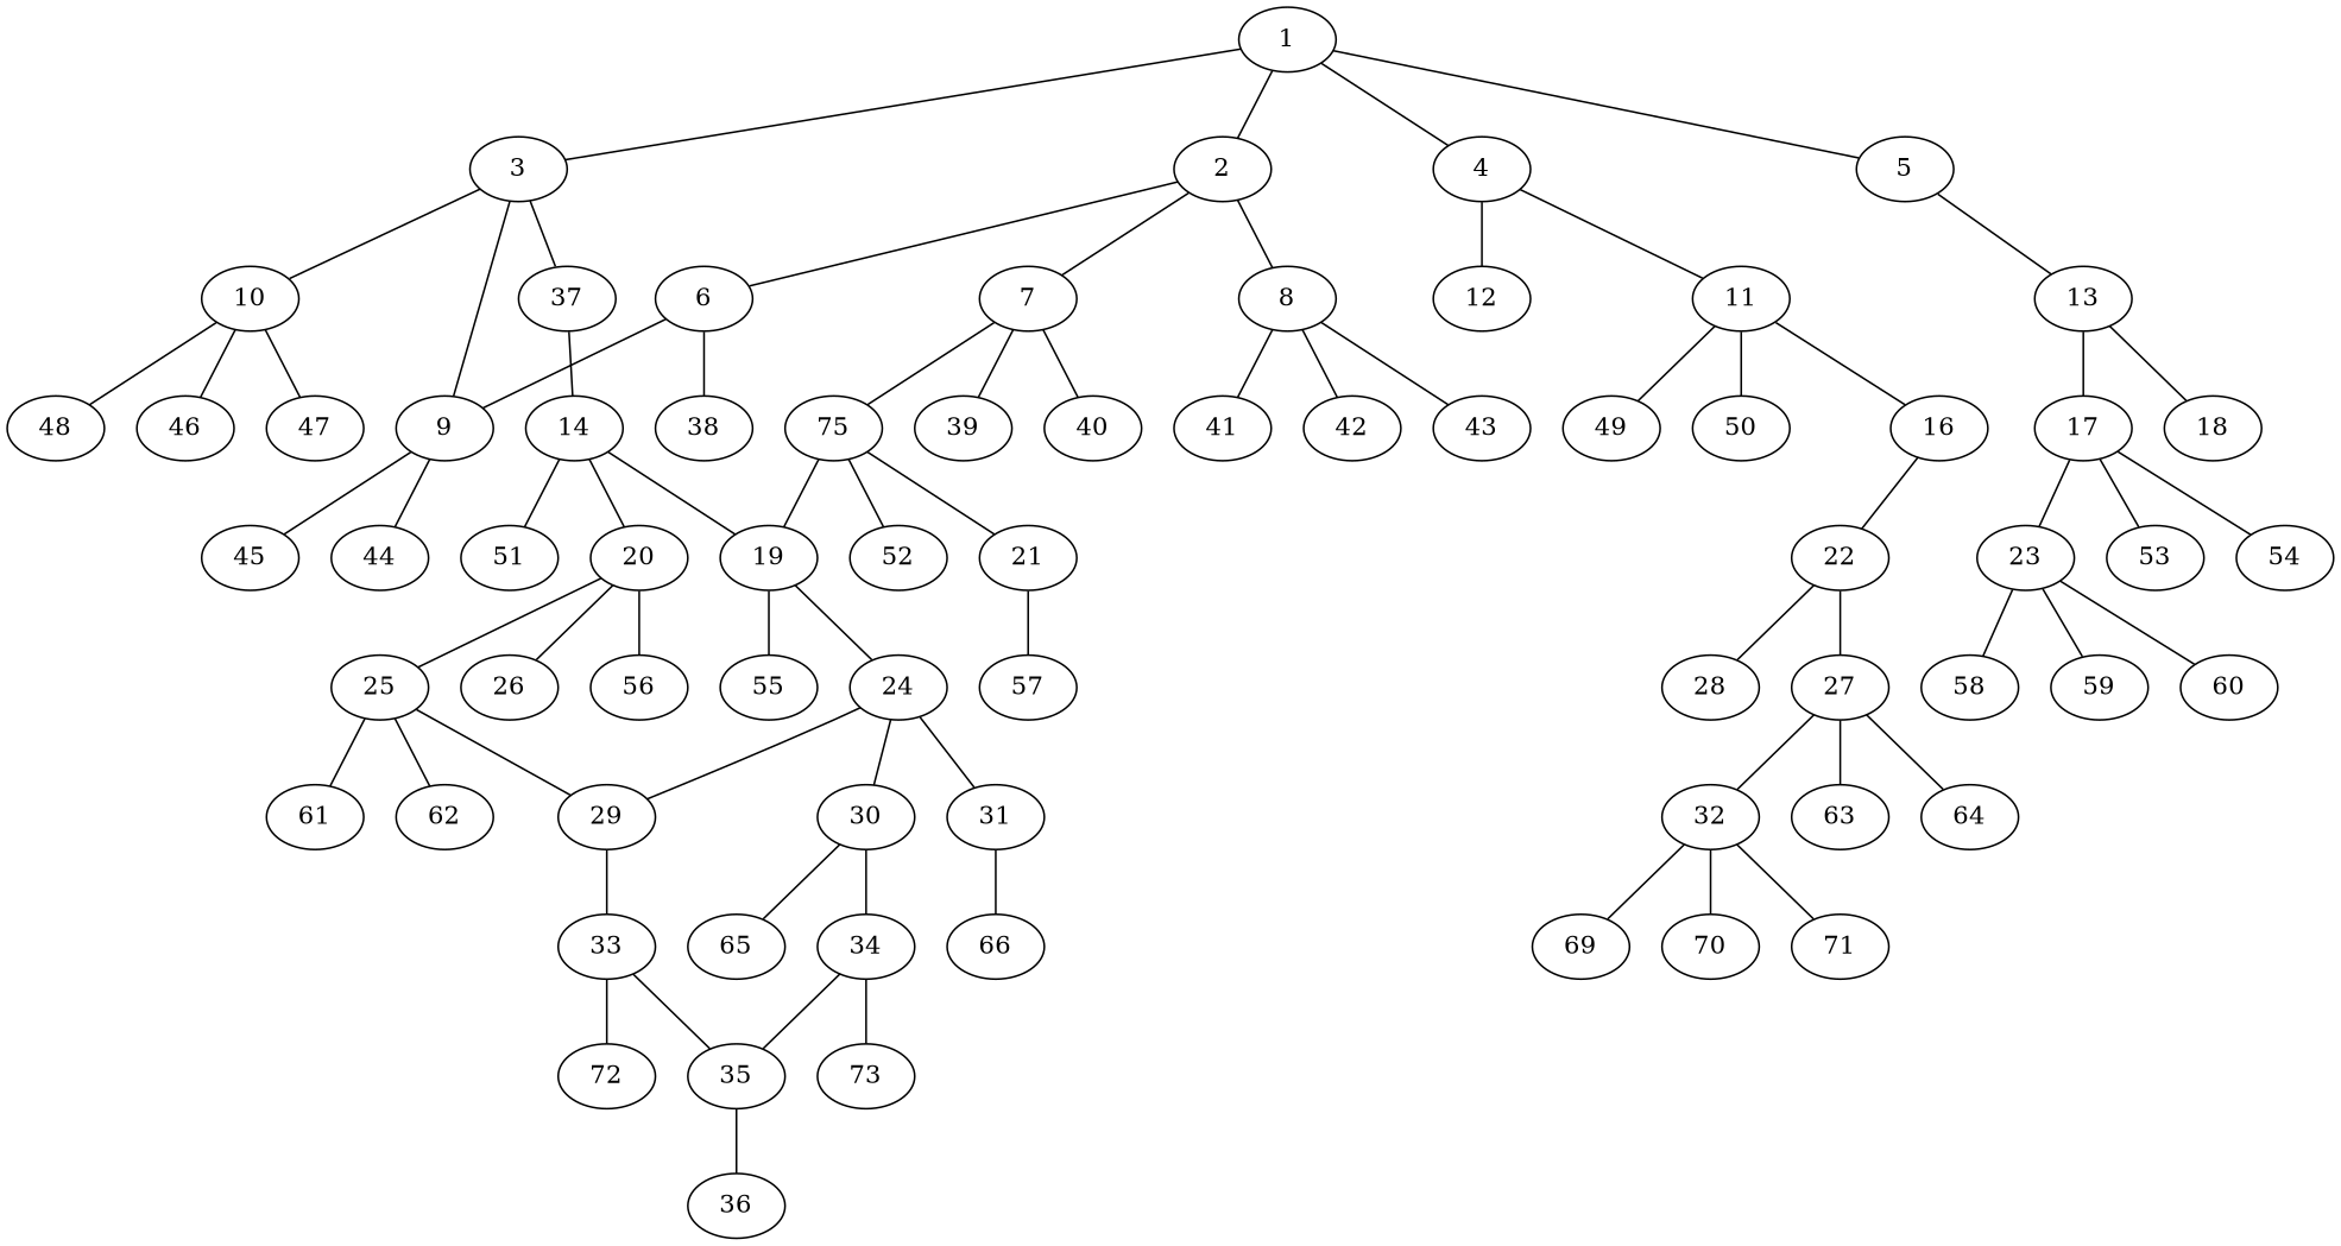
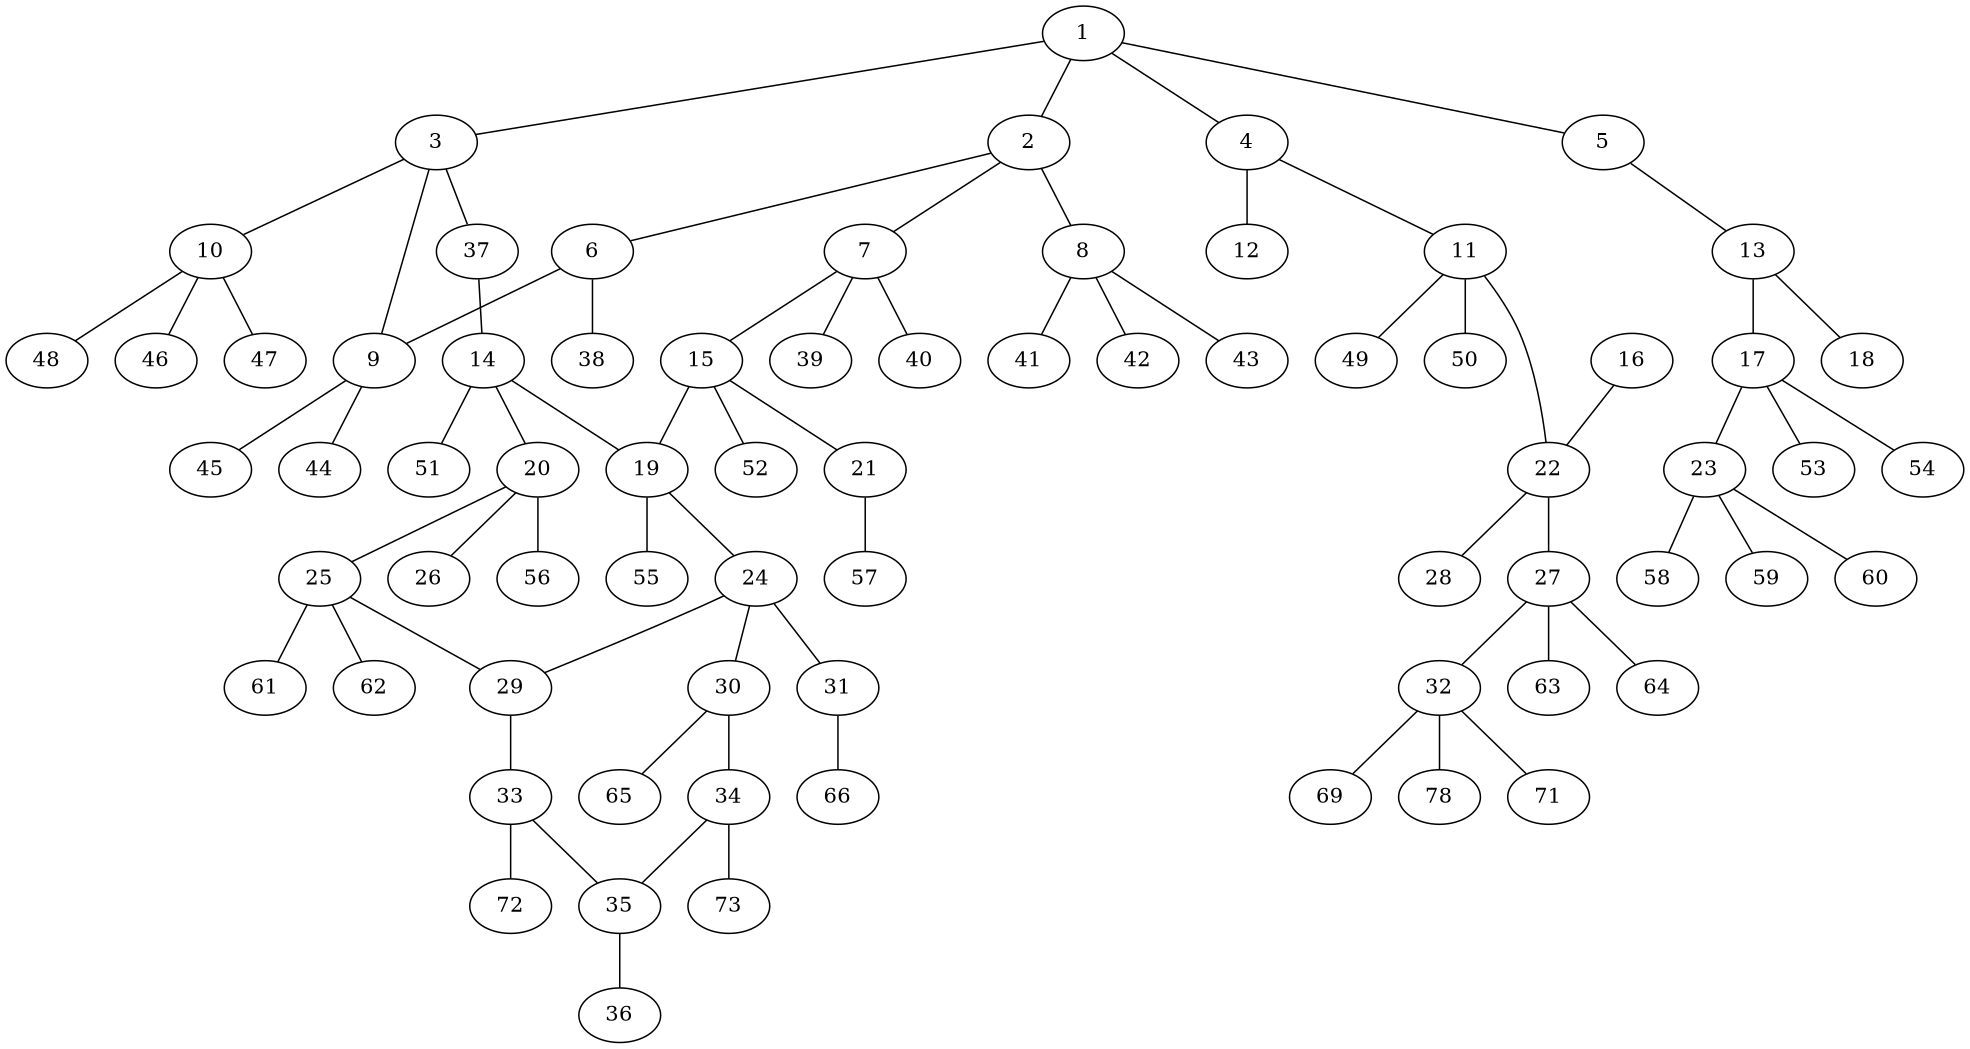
  graph {
    node [chem=H]
    edge [valence=1]
    1 [chem=C]
    2 [chem=C]
    3 [chem=C]
    4 [chem=C]
    5 [chem=O]
    6 [chem=C]
    7 [chem=C]
    8 [chem=C]
    9 [chem=C]
    10 [chem=C]
    37
    11 [chem=C]
    12 [chem=O]
    13 [chem=C]
    38
-   15 [chem=C label=75]
+   15 [chem=C]
    39
    40
    41
    42
    43
    44
    45
    46
    47
    48
    14 [chem=C]
    16 [chem=O]
    49
    50
    17 [chem=C]
    18 [chem=O]
    19 [chem=C]
    20 [chem=C]
    51
    21 [chem=O]
    52
    22 [chem=C]
    23 [chem=C]
    53
    54
    24 [chem=C]
    55
    25 [chem=C]
    26 [chem=Cl]
    56
    57
    27 [chem=C]
    28 [chem=O]
    58
    59
    60
    29 [chem=C]
    30 [chem=C]
    31 [chem=C]
    61
    62
    32 [chem=C]
    63
    64
    33 [chem=C]
    34 [chem=C]
    65
    66
    69
-   70
+   70 [label=78]
    71
    35 [chem=C]
    72
    73
    36 [chem=O]
    1 -- 2
    1 -- 3
    1 -- 4
    1 -- 5
    2 -- 6
    2 -- 7
    2 -- 8
    3 -- 9
    3 -- 10
    3 -- 37
    4 -- 11
    4 -- 12 [valence=2]
    5 -- 13
    6 -- 9
    6 -- 38
    7 -- 15
    7 -- 39
    7 -- 40
    8 -- 41
    8 -- 42
    8 -- 43
    9 -- 44
    9 -- 45
    10 -- 46
    10 -- 47
    10 -- 48
    37 -- 14
-   11 -- 16
+   11 -- 22
    11 -- 49
    11 -- 50
    13 -- 17
    13 -- 18 [valence=2]
    15 -- 19
    15 -- 21
    15 -- 52
    14 -- 19
    14 -- 20
    14 -- 51
    16 -- 22
    17 -- 23
    17 -- 53
    17 -- 54
    19 -- 24
    19 -- 55
    20 -- 25
    20 -- 26
    20 -- 56
    21 -- 57
    22 -- 27
    22 -- 28 [valence=2]
    23 -- 58
    23 -- 59
    23 -- 60
    24 -- 29
    24 -- 30
    24 -- 31
    25 -- 29
    25 -- 61
    25 -- 62
    27 -- 32
    27 -- 63
    27 -- 64
    29 -- 33 [valence=2]
    30 -- 34 [valence=2]
    30 -- 65
    31 -- 66
    32 -- 69
    32 -- 70
    32 -- 71
    33 -- 35
    33 -- 72
    34 -- 35
    34 -- 73
    35 -- 36 [valence=2]
  }
